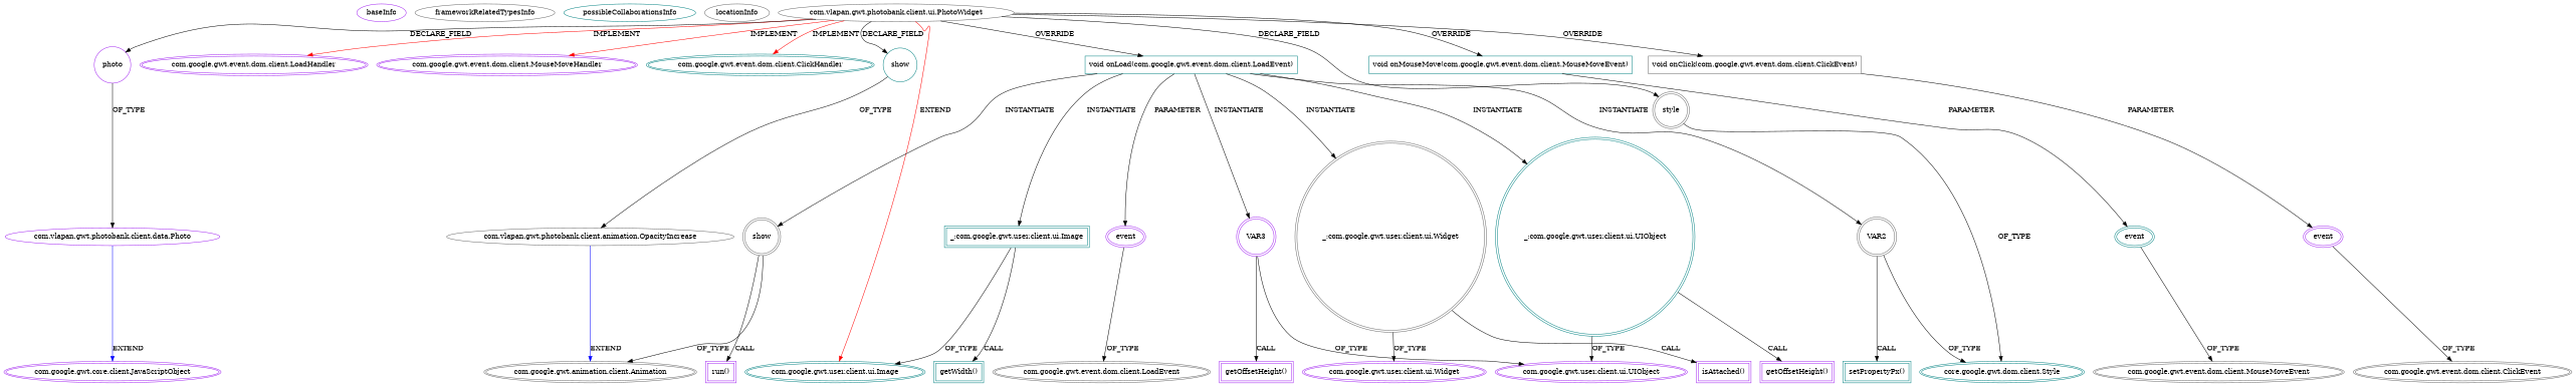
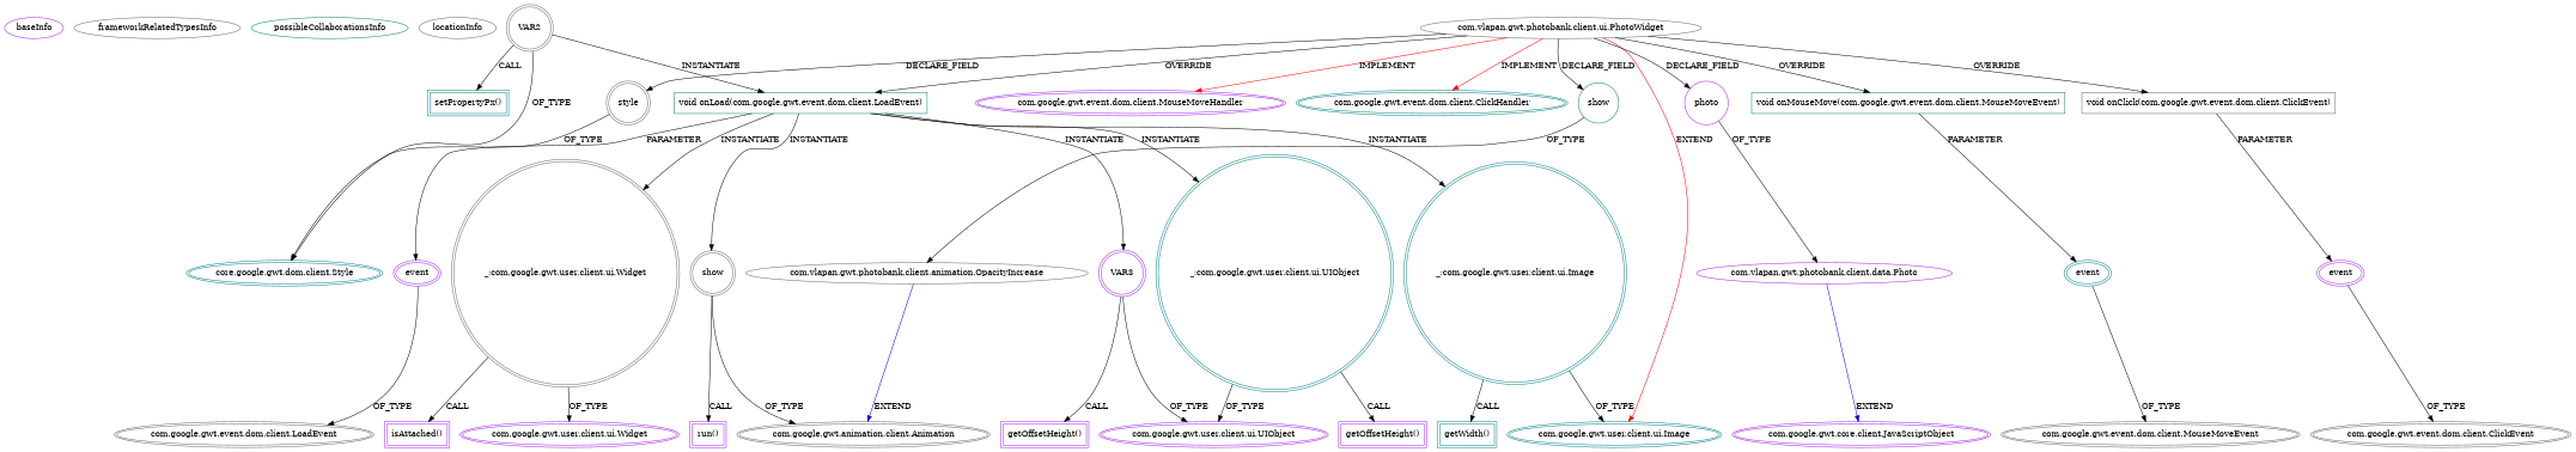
  digraph {
    node [color=purple isFrameworkType=true vertexType=FRAMEWORK_CLASS_TYPE peripheries=2]
    baseInfo [category=extension_graph graphId=4612 isAnonymous=false possibleRelation=true isFrameworkType="" vertexType="" peripheries=""]
    frameworkRelatedTypesInfo [0="com.google.gwt.user.client.ui.Image" 1="com.google.gwt.event.dom.client.LoadHandler" 2="com.google.gwt.event.dom.client.MouseMoveHandler" 3="com.google.gwt.event.dom.client.ClickHandler" color=gray40 isFrameworkType="" vertexType="" peripheries=""]
    possibleCollaborationsInfo [0="4612~FIELD_DECLARATION-~com.google.gwt.user.client.ui.Image com.google.gwt.event.dom.client.LoadHandler com.google.gwt.event.dom.client.MouseMoveHandler com.google.gwt.event.dom.client.ClickHandler ~com.google.gwt.animation.client.Animation ~false~false" 1="4612~FIELD_DECLARATION-~com.google.gwt.user.client.ui.Image com.google.gwt.event.dom.client.LoadHandler com.google.gwt.event.dom.client.MouseMoveHandler com.google.gwt.event.dom.client.ClickHandler ~com.google.gwt.core.client.JavaScriptObject ~false~false" color=teal isFrameworkType="" vertexType="" peripheries=""]
    locationInfo [color=gray40 contextSignature=PhotoWidget filePath="/vlapan-PhotoBank/PhotoBank-master/src/com/vlapan/gwt/photobank/client/ui/PhotoWidget.java" graphId=4612 projectName="vlapan-PhotoBank" isFrameworkType="" vertexType="" peripheries=""]
    n5 [color=gray40 isFrameworkType=false label="com.vlapan.gwt.photobank.client.ui.PhotoWidget" vertexType=ROOT_CLIENT_CLASS_DECLARATION peripheries=""]
    n6 [color=teal label="com.google.gwt.user.client.ui.Image"]
-   n7 [label="com.google.gwt.event.dom.client.LoadHandler" vertexType=FRAMEWORK_INTERFACE_TYPE]
    n8 [label="com.google.gwt.event.dom.client.MouseMoveHandler" vertexType=FRAMEWORK_INTERFACE_TYPE]
    n9 [color=teal label="com.google.gwt.event.dom.client.ClickHandler" vertexType=FRAMEWORK_INTERFACE_TYPE]
    n10 [isFrameworkType=false label=photo shape=circle vertexType=FIELD_DECLARATION peripheries=""]
    n11 [color=teal isFrameworkType=false label=show shape=circle vertexType=FIELD_DECLARATION peripheries=""]
    n12 [color=gray40 label=style shape=circle vertexType=FIELD_DECLARATION]
    n13 [color=teal isFrameworkType=false label="void onLoad(com.google.gwt.event.dom.client.LoadEvent)" shape=box vertexType=OVERRIDING_METHOD_DECLARATION peripheries=""]
    n14 [color=teal isFrameworkType=false label="void onMouseMove(com.google.gwt.event.dom.client.MouseMoveEvent)" shape=box vertexType=OVERRIDING_METHOD_DECLARATION peripheries=""]
    n15 [color=gray40 isFrameworkType=false label="void onClick(com.google.gwt.event.dom.client.ClickEvent)" shape=box vertexType=OVERRIDING_METHOD_DECLARATION peripheries=""]
    n16 [isFrameworkType=false label="com.vlapan.gwt.photobank.client.data.Photo" vertexType=REFERENCE_CLIENT_CLASS_DECLARATION peripheries=""]
    n17 [color=gray40 isFrameworkType=false label="com.vlapan.gwt.photobank.client.animation.OpacityIncrease" vertexType=REFERENCE_CLIENT_CLASS_DECLARATION peripheries=""]
    n18 [color=teal label="core.google.gwt.dom.client.Style"]
    n19 [label=event vertexType=PARAMETER_DECLARATION]
    n20 [color=gray40 label="_:com.google.gwt.user.client.ui.Widget" shape=circle vertexType=VARIABLE_EXPRESION]
-   n21 [color=teal label="_:com.google.gwt.user.client.ui.Image" shape=box vertexType=VARIABLE_EXPRESION]
+   n21 [color=teal label="_:com.google.gwt.user.client.ui.Image" shape=circle vertexType=VARIABLE_EXPRESION]
    n22 [color=gray40 label=VAR2 shape=circle vertexType=VARIABLE_EXPRESION]
    n23 [label=VAR3 shape=circle vertexType=VARIABLE_EXPRESION]
    n24 [color=teal label="_:com.google.gwt.user.client.ui.UIObject" shape=circle vertexType=VARIABLE_EXPRESION]
    n25 [color=gray40 label=show shape=circle vertexType=VARIABLE_EXPRESION]
    n26 [color=teal label=event vertexType=PARAMETER_DECLARATION]
    n27 [label=event vertexType=PARAMETER_DECLARATION]
    n28 [label="com.google.gwt.core.client.JavaScriptObject"]
    n29 [color=gray40 label="com.google.gwt.animation.client.Animation"]
    n30 [color=gray40 label="com.google.gwt.event.dom.client.LoadEvent"]
    n31 [label="com.google.gwt.user.client.ui.Widget"]
    n32 [label="isAttached()" shape=box vertexType=INSIDE_CALL]
    n33 [color=teal label="getWidth()" shape=box vertexType=INSIDE_CALL]
    n34 [color=teal label="setPropertyPx()" shape=box vertexType=INSIDE_CALL]
    n35 [label="com.google.gwt.user.client.ui.UIObject"]
    n36 [label="getOffsetHeight()" shape=box vertexType=INSIDE_CALL]
    n37 [label="getOffsetHeight()" shape=box vertexType=INSIDE_CALL]
    n38 [label="run()" shape=box vertexType=INSIDE_CALL]
    n39 [color=gray40 label="com.google.gwt.event.dom.client.MouseMoveEvent"]
    n40 [color=gray40 label="com.google.gwt.event.dom.client.ClickEvent"]
    n5 -> n6 [color=red label=EXTEND]
-   n5 -> n7 [color=red label=IMPLEMENT]
    n5 -> n8 [color=red label=IMPLEMENT]
    n5 -> n9 [color=red label=IMPLEMENT]
    n5 -> n10 [label=DECLARE_FIELD]
    n5 -> n11 [label=DECLARE_FIELD]
    n5 -> n12 [label=DECLARE_FIELD]
    n5 -> n13 [label=OVERRIDE]
    n5 -> n14 [label=OVERRIDE]
    n5 -> n15 [label=OVERRIDE]
    n10 -> n16 [label=OF_TYPE]
    n11 -> n17 [label=OF_TYPE]
    n12 -> n18 [label=OF_TYPE]
    n13 -> n19 [label=PARAMETER]
    n13 -> n20 [label=INSTANTIATE]
    n13 -> n21 [label=INSTANTIATE]
-   n13 -> n22 [label=INSTANTIATE]
+   n22 -> n13 [label=INSTANTIATE]
    n13 -> n23 [label=INSTANTIATE]
    n13 -> n24 [label=INSTANTIATE]
    n13 -> n25 [label=INSTANTIATE]
    n14 -> n26 [label=PARAMETER]
    n15 -> n27 [label=PARAMETER]
    n16 -> n28 [color=blue label=EXTEND]
    n17 -> n29 [color=blue label=EXTEND]
    n19 -> n30 [label=OF_TYPE]
    n20 -> n31 [label=OF_TYPE]
    n20 -> n32 [label=CALL]
    n21 -> n6 [label=OF_TYPE]
    n21 -> n33 [label=CALL]
    n22 -> n18 [label=OF_TYPE]
    n22 -> n34 [label=CALL]
    n23 -> n35 [label=OF_TYPE]
    n23 -> n36 [label=CALL]
    n24 -> n35 [label=OF_TYPE]
    n24 -> n37 [label=CALL]
    n25 -> n29 [label=OF_TYPE]
    n25 -> n38 [label=CALL]
    n26 -> n39 [label=OF_TYPE]
    n27 -> n40 [label=OF_TYPE]
  }
